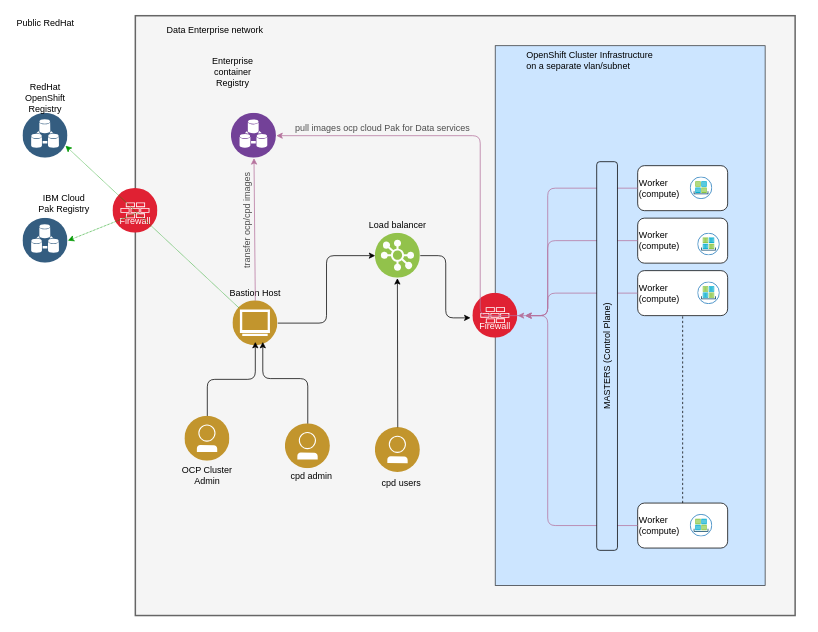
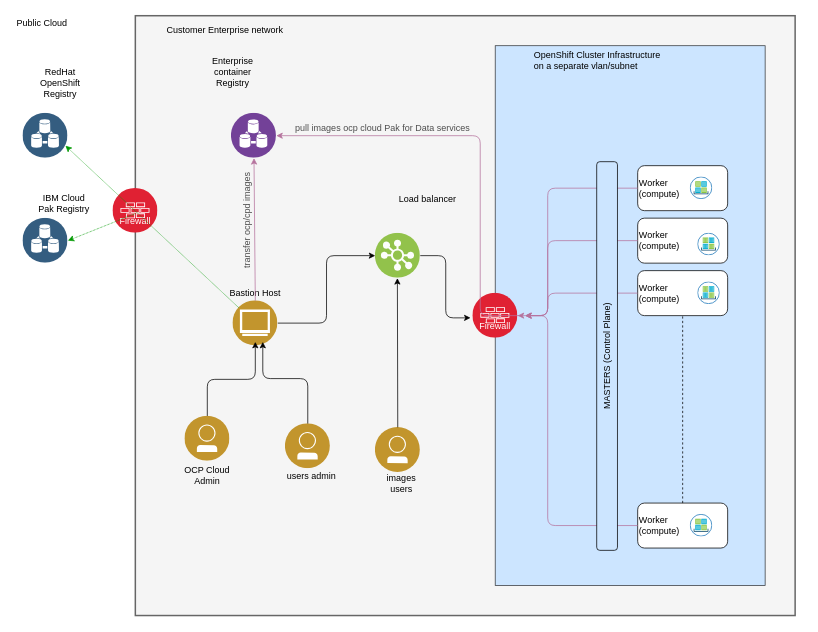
  <mxCell id="0" />
  <mxCell id="1" parent="0" />
  <mxCell id="2" value="" style="rounded=0;whiteSpace=wrap;html=1;fillColor=#f5f5f5;fontColor=#333333;align=left;strokeWidth=2;strokeColor=#666666;" parent="1" vertex="1"><mxGeometry x="180" y="20" width="880" height="800" as="geometry" /></mxCell>
  <mxCell id="3" value="" style="rounded=0;whiteSpace=wrap;html=1;fillColor=#cce5ff;strokeColor=#36393d;" parent="1" vertex="1"><mxGeometry x="660" y="60" width="360" height="720" as="geometry" /></mxCell>
- <mxCell id="4" value="OpenShift Cluster Infrastructure&lt;br&gt;on a separate vlan/subnet" style="text;html=1;strokeColor=none;fillColor=none;align=left;verticalAlign=middle;whiteSpace=wrap;rounded=0;" parent="1" vertex="1"><mxGeometry x="700" y="70" width="250" height="20" as="geometry" /></mxCell>
+ <mxCell id="4" value="OpenShift Cluster Infrastructure&lt;br&gt;on a separate vlan/subnet" style="text;html=1;strokeColor=none;fillColor=none;align=left;verticalAlign=middle;whiteSpace=wrap;rounded=0;" parent="1" vertex="1"><mxGeometry x="710" y="70" width="250" height="20" as="geometry" /></mxCell>
  <mxCell id="5" value="" style="aspect=fixed;perimeter=ellipsePerimeter;html=1;align=center;shadow=0;dashed=0;fontColor=#4277BB;labelBackgroundColor=#ffffff;fontSize=12;spacingTop=3;image;image=img/lib/ibm/data/device_registry.svg;strokeColor=#B3B3B3;fillColor=none;" parent="1" vertex="1"><mxGeometry x="30" y="290" width="60" height="60" as="geometry" /></mxCell>
  <mxCell id="6" value="Enterprise container Registry" style="text;html=1;strokeColor=none;fillColor=none;align=center;verticalAlign=middle;whiteSpace=wrap;rounded=0;" parent="1" vertex="1"><mxGeometry x="280" y="75" width="60" height="40" as="geometry" /></mxCell>
  <mxCell id="7" value="" style="aspect=fixed;perimeter=ellipsePerimeter;html=1;align=center;shadow=0;dashed=0;fontColor=#4277BB;labelBackgroundColor=#ffffff;fontSize=12;spacingTop=3;image;image=img/lib/ibm/users/browser.svg;strokeColor=#B3B3B3;fillColor=none;" parent="1" vertex="1"><mxGeometry x="310" y="400" width="60" height="60" as="geometry" /></mxCell>
  <mxCell id="8" value="Bastion Host" style="text;html=1;strokeColor=none;fillColor=none;align=center;verticalAlign=middle;whiteSpace=wrap;rounded=0;" parent="1" vertex="1"><mxGeometry x="300" y="380" width="80" height="20" as="geometry" /></mxCell>
  <mxCell id="9" value="" style="edgeStyle=elbowEdgeStyle;elbow=vertical;endArrow=classic;html=1;exitX=0.5;exitY=0;exitDx=0;exitDy=0;" parent="1" source="48" edge="1"><mxGeometry width="50" height="50" relative="1" as="geometry"><mxPoint x="290" y="505" as="sourcePoint" /><mxPoint x="340" y="455" as="targetPoint" /></mxGeometry></mxCell>
  <mxCell id="10" value="" style="group" parent="1" vertex="1" connectable="0"><mxGeometry x="620" y="390" width="80" height="60" as="geometry" /></mxCell>
  <mxCell id="11" value="" style="aspect=fixed;perimeter=ellipsePerimeter;html=1;align=center;shadow=0;dashed=0;fontColor=#4277BB;labelBackgroundColor=#ffffff;fontSize=12;spacingTop=3;image;image=img/lib/ibm/security/firewall.svg;strokeColor=#B3B3B3;fillColor=none;" parent="10" vertex="1"><mxGeometry x="10" width="60" height="60" as="geometry" /></mxCell>
  <mxCell id="12" value="Firewall" style="text;html=1;strokeColor=none;fillColor=none;align=center;verticalAlign=middle;whiteSpace=wrap;rounded=0;fontColor=#FFFFFF;" parent="10" vertex="1"><mxGeometry y="34" width="80" height="20" as="geometry" /></mxCell>
- <mxCell id="13" value="Public RedHat" style="text;html=1;strokeColor=none;fillColor=none;align=left;verticalAlign=middle;whiteSpace=wrap;rounded=0;" parent="1" vertex="1"><mxGeometry x="20" y="20" width="250" height="20" as="geometry" /></mxCell>
- <mxCell id="14" value="Data Enterprise network" style="text;html=1;strokeColor=none;fillColor=none;align=left;verticalAlign=middle;whiteSpace=wrap;rounded=0;" parent="1" vertex="1"><mxGeometry x="220" y="30" width="250" height="20" as="geometry" /></mxCell>
+ <mxCell id="13" value="Public Cloud" style="text;html=1;strokeColor=none;fillColor=none;align=left;verticalAlign=middle;whiteSpace=wrap;rounded=0;" parent="1" vertex="1"><mxGeometry x="20" y="20" width="250" height="20" as="geometry" /></mxCell>
+ <mxCell id="14" value="Customer Enterprise network" style="text;html=1;strokeColor=none;fillColor=none;align=left;verticalAlign=middle;whiteSpace=wrap;rounded=0;" parent="1" vertex="1"><mxGeometry x="220" y="30" width="250" height="20" as="geometry" /></mxCell>
  <mxCell id="15" value="" style="aspect=fixed;perimeter=ellipsePerimeter;html=1;align=center;shadow=0;dashed=0;fontColor=#4277BB;labelBackgroundColor=#ffffff;fontSize=12;spacingTop=3;image;image=img/lib/ibm/data/device_registry.svg;strokeColor=#B3B3B3;fillColor=none;" parent="1" vertex="1"><mxGeometry x="30" y="150" width="60" height="60" as="geometry" /></mxCell>
  <mxCell id="16" value="Worker &lt;br&gt;(compute)" style="rounded=1;whiteSpace=wrap;html=1;align=left;" parent="1" vertex="1"><mxGeometry x="850" y="220" width="120" height="60" as="geometry" /></mxCell>
  <mxCell id="17" value="Worker &lt;br&gt;(compute)" style="rounded=1;whiteSpace=wrap;html=1;align=left;" parent="1" vertex="1"><mxGeometry x="850" y="290" width="120" height="60" as="geometry" /></mxCell>
  <mxCell id="18" value="Worker &lt;br&gt;(compute)" style="rounded=1;whiteSpace=wrap;html=1;align=left;" parent="1" vertex="1"><mxGeometry x="850" y="360" width="120" height="60" as="geometry" /></mxCell>
  <mxCell id="19" value="Worker &lt;br&gt;(compute)" style="rounded=1;whiteSpace=wrap;html=1;align=left;" parent="1" vertex="1"><mxGeometry x="850" y="670" width="120" height="60" as="geometry" /></mxCell>
  <mxCell id="20" value="" style="endArrow=none;dashed=1;html=1;fontColor=#CC0000;exitX=0.5;exitY=0;exitDx=0;exitDy=0;" parent="1" source="19" edge="1"><mxGeometry width="50" height="50" relative="1" as="geometry"><mxPoint x="860" y="470" as="sourcePoint" /><mxPoint x="910" y="420" as="targetPoint" /></mxGeometry></mxCell>
  <mxCell id="21" value="" style="aspect=fixed;perimeter=ellipsePerimeter;html=1;align=center;shadow=0;dashed=0;fontColor=#4277BB;labelBackgroundColor=#ffffff;fontSize=12;spacingTop=3;image;image=img/lib/ibm/analytics/data_integration.svg;strokeColor=#990000;fillColor=none;" parent="1" vertex="1"><mxGeometry x="308" y="150" width="60" height="60" as="geometry" /></mxCell>
  <mxCell id="22" value="IBM Cloud Pak Registry" style="text;html=1;strokeColor=none;fillColor=none;align=center;verticalAlign=middle;whiteSpace=wrap;rounded=0;" parent="1" vertex="1"><mxGeometry x="45" y="260" width="80" height="20" as="geometry" /></mxCell>
- <mxCell id="23" value="RedHat OpenShift Registry" style="text;html=1;strokeColor=none;fillColor=none;align=center;verticalAlign=middle;whiteSpace=wrap;rounded=0;" parent="1" vertex="1"><mxGeometry x="20" y="120" width="80" height="20" as="geometry" /></mxCell>
+ <mxCell id="23" value="RedHat OpenShift Registry" style="text;html=1;strokeColor=none;fillColor=none;align=center;verticalAlign=middle;whiteSpace=wrap;rounded=0;" parent="1" vertex="1"><mxGeometry x="40" y="100" width="80" height="20" as="geometry" /></mxCell>
  <mxCell id="24" value="" style="aspect=fixed;perimeter=ellipsePerimeter;html=1;align=center;shadow=0;dashed=0;fontColor=#4277BB;labelBackgroundColor=#ffffff;fontSize=12;spacingTop=3;image;image=img/lib/ibm/vpc/LoadBalancerPool.svg;strokeColor=#007FFF;fillColor=none;" parent="1" vertex="1"><mxGeometry x="500" y="310" width="60" height="60" as="geometry" /></mxCell>
- <mxCell id="25" value="Load balancer" style="text;html=1;strokeColor=none;fillColor=none;align=center;verticalAlign=middle;whiteSpace=wrap;rounded=0;" parent="1" vertex="1"><mxGeometry x="490" y="290" width="80" height="20" as="geometry" /></mxCell>
+ <mxCell id="25" value="Load balancer" style="text;html=1;strokeColor=none;fillColor=none;align=center;verticalAlign=middle;whiteSpace=wrap;rounded=0;" parent="1" vertex="1"><mxGeometry x="530" y="255" width="80" height="20" as="geometry" /></mxCell>
  <mxCell id="26" value="" style="edgeStyle=elbowEdgeStyle;elbow=horizontal;endArrow=classic;html=1;fontColor=#0000CC;entryX=0.088;entryY=-0.05;entryDx=0;entryDy=0;entryPerimeter=0;" parent="1" source="24" target="12" edge="1"><mxGeometry width="50" height="50" relative="1" as="geometry"><mxPoint x="570" y="340" as="sourcePoint" /><mxPoint x="560" y="350" as="targetPoint" /></mxGeometry></mxCell>
  <mxCell id="27" value="" style="edgeStyle=elbowEdgeStyle;elbow=horizontal;endArrow=classic;html=1;fontColor=#0000CC;exitX=1;exitY=0.5;exitDx=0;exitDy=0;" parent="1" source="7" target="24" edge="1"><mxGeometry width="50" height="50" relative="1" as="geometry"><mxPoint x="510" y="400" as="sourcePoint" /><mxPoint x="560" y="350" as="targetPoint" /></mxGeometry></mxCell>
  <mxCell id="28" value="" style="group" parent="1" vertex="1" connectable="0"><mxGeometry x="140" y="250" width="80" height="60" as="geometry" /></mxCell>
  <mxCell id="29" value="" style="aspect=fixed;perimeter=ellipsePerimeter;html=1;align=center;shadow=0;dashed=0;fontColor=#4277BB;labelBackgroundColor=#ffffff;fontSize=12;spacingTop=3;image;image=img/lib/ibm/security/firewall.svg;strokeColor=#B3B3B3;fillColor=none;" parent="28" vertex="1"><mxGeometry x="10" width="60" height="60" as="geometry" /></mxCell>
  <mxCell id="30" value="Firewall" style="text;html=1;strokeColor=none;fillColor=none;align=center;verticalAlign=middle;whiteSpace=wrap;rounded=0;fontColor=#FFFFFF;" parent="28" vertex="1"><mxGeometry y="34" width="80" height="20" as="geometry" /></mxCell>
  <mxCell id="31" value="" style="endArrow=classic;html=1;fontColor=#0000CC;entryX=1;entryY=0.75;entryDx=0;entryDy=0;dashed=1;dashPattern=1 1;strokeColor=#009900;" parent="1" source="7" target="15" edge="1"><mxGeometry width="50" height="50" relative="1" as="geometry"><mxPoint x="290" y="422.27" as="sourcePoint" /><mxPoint x="340" y="372.27" as="targetPoint" /></mxGeometry></mxCell>
  <mxCell id="32" value="" style="endArrow=classic;html=1;dashed=1;dashPattern=1 1;strokeColor=#009900;fontColor=#0000CC;entryX=1;entryY=0.5;entryDx=0;entryDy=0;exitX=0.5;exitY=0;exitDx=0;exitDy=0;" parent="1" source="30" target="5" edge="1"><mxGeometry width="50" height="50" relative="1" as="geometry"><mxPoint x="150" y="300" as="sourcePoint" /><mxPoint x="150" y="315" as="targetPoint" /></mxGeometry></mxCell>
  <mxCell id="33" value="" style="aspect=fixed;perimeter=ellipsePerimeter;html=1;align=center;shadow=0;dashed=0;fontColor=#4277BB;labelBackgroundColor=#ffffff;fontSize=12;spacingTop=3;image;image=img/lib/ibm/miscellaneous/ibm_containers.svg;strokeColor=#D6B656;strokeWidth=2;fillColor=none;" parent="1" vertex="1"><mxGeometry x="920" y="235" width="30" height="30" as="geometry" /></mxCell>
  <mxCell id="34" value="" style="aspect=fixed;perimeter=ellipsePerimeter;html=1;align=center;shadow=0;dashed=0;fontColor=#4277BB;labelBackgroundColor=#ffffff;fontSize=12;spacingTop=3;image;image=img/lib/ibm/miscellaneous/ibm_containers.svg;strokeColor=#D6B656;strokeWidth=2;fillColor=none;" parent="1" vertex="1"><mxGeometry x="930" y="310" width="30" height="30" as="geometry" /></mxCell>
  <mxCell id="35" value="" style="aspect=fixed;perimeter=ellipsePerimeter;html=1;align=center;shadow=0;dashed=0;fontColor=#4277BB;labelBackgroundColor=#ffffff;fontSize=12;spacingTop=3;image;image=img/lib/ibm/miscellaneous/ibm_containers.svg;strokeColor=#D6B656;strokeWidth=2;fillColor=none;" parent="1" vertex="1"><mxGeometry x="930" y="375" width="30" height="30" as="geometry" /></mxCell>
  <mxCell id="36" value="" style="aspect=fixed;perimeter=ellipsePerimeter;html=1;align=center;shadow=0;dashed=0;fontColor=#4277BB;labelBackgroundColor=#ffffff;fontSize=12;spacingTop=3;image;image=img/lib/ibm/miscellaneous/ibm_containers.svg;strokeColor=#D6B656;strokeWidth=2;fillColor=none;" parent="1" vertex="1"><mxGeometry x="920" y="685" width="30" height="30" as="geometry" /></mxCell>
  <mxCell id="37" value="" style="edgeStyle=elbowEdgeStyle;elbow=horizontal;endArrow=classic;html=1;fontColor=#0000CC;strokeColor=#B5739D;" parent="1" source="19" target="11" edge="1"><mxGeometry width="50" height="50" relative="1" as="geometry"><mxPoint x="550" y="340" as="sourcePoint" /><mxPoint x="390" y="250" as="targetPoint" /><Array as="points"><mxPoint x="730" y="480" /></Array></mxGeometry></mxCell>
  <mxCell id="38" value="" style="edgeStyle=elbowEdgeStyle;elbow=horizontal;endArrow=classic;html=1;fontColor=#0000CC;strokeColor=#B5739D;exitX=0;exitY=0.5;exitDx=0;exitDy=0;" parent="1" source="18" edge="1"><mxGeometry width="50" height="50" relative="1" as="geometry"><mxPoint x="860" y="710" as="sourcePoint" /><mxPoint x="700" y="420" as="targetPoint" /><Array as="points"><mxPoint x="730" y="490" /></Array></mxGeometry></mxCell>
  <mxCell id="39" value="" style="edgeStyle=elbowEdgeStyle;elbow=horizontal;endArrow=classic;html=1;fontColor=#0000CC;strokeColor=#B5739D;exitX=0;exitY=0.5;exitDx=0;exitDy=0;" parent="1" edge="1"><mxGeometry width="50" height="50" relative="1" as="geometry"><mxPoint x="850" y="320" as="sourcePoint" /><mxPoint x="700" y="420" as="targetPoint" /><Array as="points"><mxPoint x="730" y="420" /></Array></mxGeometry></mxCell>
  <mxCell id="40" value="pull images ocp cloud Pak for Data services" style="text;html=1;strokeColor=none;fillColor=none;align=center;verticalAlign=middle;whiteSpace=wrap;rounded=0;fontColor=#4D4D4D;" parent="1" vertex="1"><mxGeometry x="380" y="160" width="260" height="20" as="geometry" /></mxCell>
  <mxCell id="41" value="" style="edgeStyle=elbowEdgeStyle;elbow=horizontal;endArrow=classic;html=1;fontColor=#0000CC;strokeColor=#B5739D;exitX=0;exitY=0.5;exitDx=0;exitDy=0;" parent="1" edge="1"><mxGeometry width="50" height="50" relative="1" as="geometry"><mxPoint x="850" y="250" as="sourcePoint" /><mxPoint x="700" y="420" as="targetPoint" /><Array as="points"><mxPoint x="730" y="350" /></Array></mxGeometry></mxCell>
  <mxCell id="42" value="" style="edgeStyle=segmentEdgeStyle;endArrow=classic;html=1;strokeColor=#B5739D;fontColor=#4D4D4D;entryX=0.5;entryY=0;entryDx=0;entryDy=0;" parent="1" target="11" edge="1"><mxGeometry width="50" height="50" relative="1" as="geometry"><mxPoint x="660" y="390" as="sourcePoint" /><mxPoint x="510" y="430" as="targetPoint" /></mxGeometry></mxCell>
  <mxCell id="43" value="" style="edgeStyle=elbowEdgeStyle;elbow=horizontal;endArrow=classic;html=1;strokeColor=#B5739D;fontColor=#4D4D4D;entryX=1;entryY=0.5;entryDx=0;entryDy=0;" parent="1" target="21" edge="1"><mxGeometry width="50" height="50" relative="1" as="geometry"><mxPoint x="692" y="420" as="sourcePoint" /><mxPoint x="670" y="325" as="targetPoint" /><Array as="points"><mxPoint x="640" y="290" /></Array></mxGeometry></mxCell>
  <mxCell id="44" value="transfer ocp/cpd images" style="text;html=1;strokeColor=none;fillColor=none;align=center;verticalAlign=middle;whiteSpace=wrap;rounded=0;fontColor=#4D4D4D;flipH=1;direction=south;rotation=-90;" parent="1" vertex="1"><mxGeometry x="250" y="253" width="160" height="80" as="geometry" /></mxCell>
  <mxCell id="45" value="" style="endArrow=classic;html=1;strokeColor=#B5739D;fontColor=#4D4D4D;" parent="1" target="21" edge="1"><mxGeometry width="50" height="50" relative="1" as="geometry"><mxPoint x="340" y="400" as="sourcePoint" /><mxPoint x="390" y="350" as="targetPoint" /></mxGeometry></mxCell>
  <mxCell id="46" value="MASTERS (Control Plane)" style="rounded=1;whiteSpace=wrap;html=1;align=center;rotation=270;direction=north;fillColor=#cce5ff;" parent="1" vertex="1"><mxGeometry x="550" y="460" width="518.4" height="27.73" as="geometry" /></mxCell>
  <mxCell id="47" value="" style="group" parent="1" vertex="1" connectable="0"><mxGeometry x="236" y="554" width="80" height="90" as="geometry" /></mxCell>
  <mxCell id="48" value="" style="aspect=fixed;perimeter=ellipsePerimeter;html=1;align=center;shadow=0;dashed=0;fontColor=#4277BB;labelBackgroundColor=#ffffff;fontSize=12;spacingTop=3;image;image=img/lib/ibm/users/user.svg;strokeColor=#B3B3B3;fillColor=none;" parent="47" vertex="1"><mxGeometry x="10" width="60" height="60" as="geometry" /></mxCell>
- <mxCell id="49" value="OCP Cluster Admin" style="text;html=1;strokeColor=none;fillColor=none;align=center;verticalAlign=middle;whiteSpace=wrap;rounded=0;" parent="47" vertex="1"><mxGeometry y="67.5" width="80" height="22.5" as="geometry" /></mxCell>
+ <mxCell id="49" value="OCP Cloud Admin" style="text;html=1;strokeColor=none;fillColor=none;align=center;verticalAlign=middle;whiteSpace=wrap;rounded=0;" parent="47" vertex="1"><mxGeometry y="67.5" width="80" height="22.5" as="geometry" /></mxCell>
  <mxCell id="50" value="" style="group" parent="1" vertex="1" connectable="0"><mxGeometry x="380" y="564" width="70" height="90" as="geometry" /></mxCell>
- <mxCell id="51" value="cpd admin" style="text;html=1;strokeColor=none;fillColor=none;align=center;verticalAlign=middle;whiteSpace=wrap;rounded=0;" parent="50" vertex="1"><mxGeometry y="50" width="70" height="40" as="geometry" /></mxCell>
+ <mxCell id="51" value="users admin" style="text;html=1;strokeColor=none;fillColor=none;align=center;verticalAlign=middle;whiteSpace=wrap;rounded=0;" parent="50" vertex="1"><mxGeometry y="50" width="70" height="40" as="geometry" /></mxCell>
  <mxCell id="52" value="" style="aspect=fixed;perimeter=ellipsePerimeter;html=1;align=center;shadow=0;dashed=0;fontColor=#4277BB;labelBackgroundColor=#ffffff;fontSize=12;spacingTop=3;image;image=img/lib/ibm/users/user.svg;strokeColor=#D6B656;strokeWidth=2;fillColor=none;" parent="50" vertex="1"><mxGeometry width="60" height="60" as="geometry" /></mxCell>
  <mxCell id="53" value="" style="edgeStyle=elbowEdgeStyle;elbow=vertical;endArrow=classic;html=1;exitX=0.5;exitY=0;exitDx=0;exitDy=0;" parent="1" source="52" edge="1"><mxGeometry width="50" height="50" relative="1" as="geometry"><mxPoint x="286" y="554" as="sourcePoint" /><mxPoint x="350" y="455" as="targetPoint" /><Array as="points"><mxPoint x="396" y="504" /></Array></mxGeometry></mxCell>
  <mxCell id="54" value="" style="aspect=fixed;perimeter=ellipsePerimeter;html=1;align=center;shadow=0;dashed=0;fontColor=#4277BB;labelBackgroundColor=#ffffff;fontSize=12;spacingTop=3;image;image=img/lib/ibm/users/user.svg;strokeColor=#D6B656;strokeWidth=2;fillColor=none;" parent="1" vertex="1"><mxGeometry x="500" y="569" width="60" height="60" as="geometry" /></mxCell>
- <mxCell id="55" value="cpd users" style="text;html=1;strokeColor=none;fillColor=none;align=center;verticalAlign=middle;whiteSpace=wrap;rounded=0;" parent="1" vertex="1"><mxGeometry x="500" y="624" width="70" height="40" as="geometry" /></mxCell>
+ <mxCell id="55" value="images users" style="text;html=1;strokeColor=none;fillColor=none;align=center;verticalAlign=middle;whiteSpace=wrap;rounded=0;" parent="1" vertex="1"><mxGeometry x="500" y="624" width="70" height="40" as="geometry" /></mxCell>
  <mxCell id="56" value="" style="html=1;labelBackgroundColor=#ffffff;endArrow=classic;endFill=1;endSize=6;jettySize=auto;orthogonalLoop=1;strokeWidth=1;fontSize=14;" parent="1" source="54" edge="1"><mxGeometry width="60" height="60" relative="1" as="geometry"><mxPoint x="469.5" y="430" as="sourcePoint" /><mxPoint x="529.5" y="370" as="targetPoint" /></mxGeometry></mxCell>
